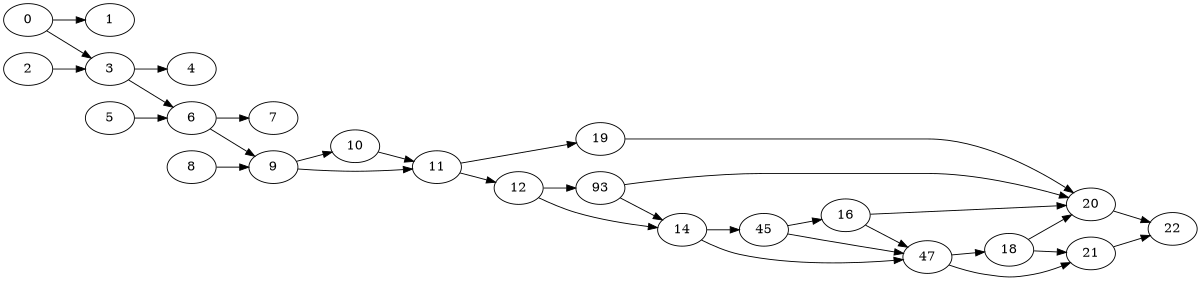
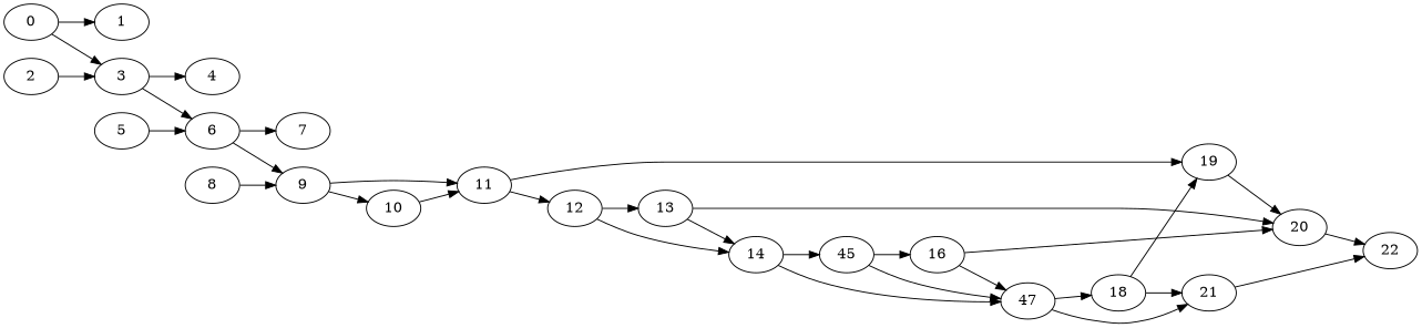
  digraph {
    rankdir=LR
    0
    1
    3
    4
    6
    2
    7
    9
    5
    10
    11
    8
    12
    19
-   13 [label=93]
+   13
    14
    20
    22
    n19 [label=45]
    n20 [label=47]
    16
    18
    21
    0 -> 1
    0 -> 3
    3 -> 4
    3 -> 6
    6 -> 7
    6 -> 9
    2 -> 3
    9 -> 10
    9 -> 11
    5 -> 6
    10 -> 11
    11 -> 12
    11 -> 19
    8 -> 9
    12 -> 13
    12 -> 14
    19 -> 20
    13 -> 14
    13 -> 20
    14 -> n19
    14 -> n20
    20 -> 22
    n19 -> n20
    n19 -> 16
    n20 -> 18
    n20 -> 21
    16 -> 20
    16 -> n20
-   18 -> 20
+   18 -> 19
    18 -> 21
    21 -> 22
  }
